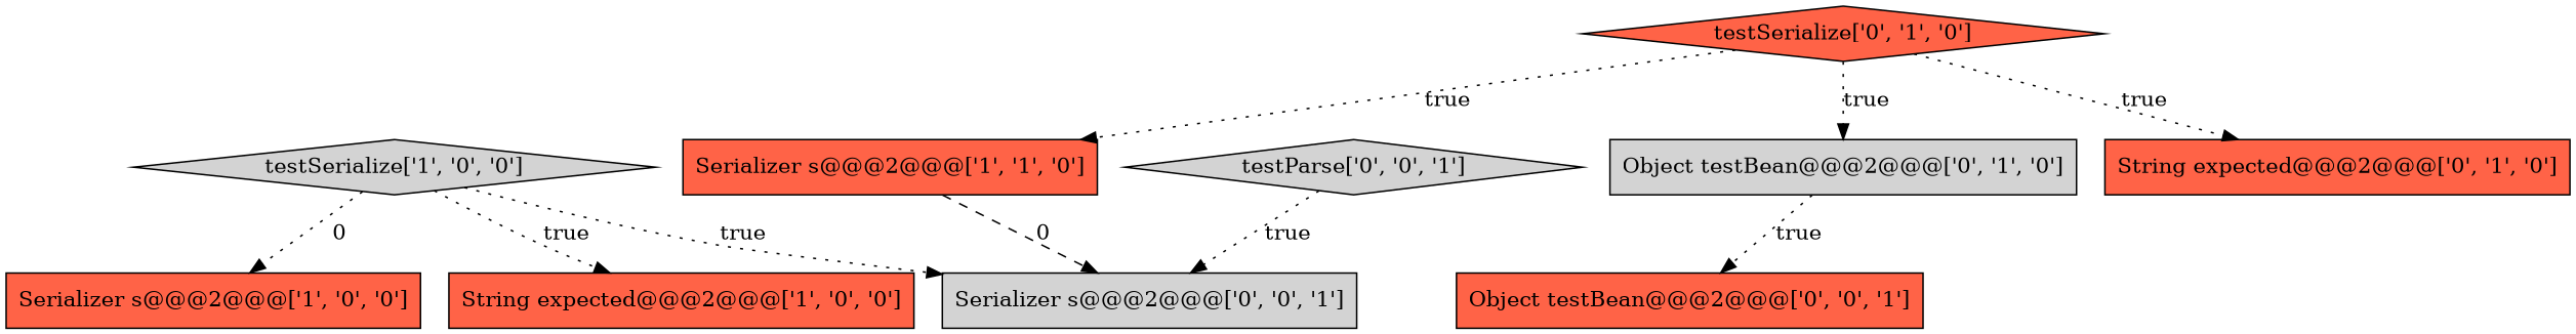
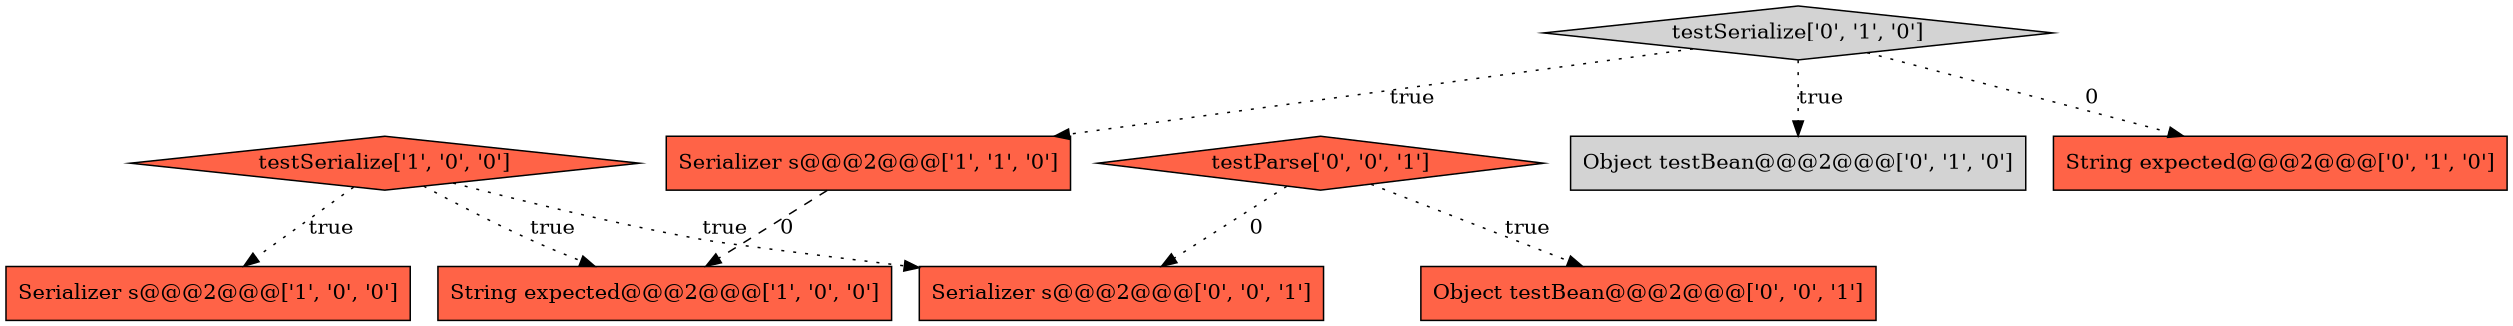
  digraph {
    node [fillcolor=tomato shape=box style=filled]
    edge [style=dotted]
-   n1 [fillcolor=lightgray label="testSerialize['1', '0', '0']" shape=diamond]
+   n1 [label="testSerialize['1', '0', '0']" shape=diamond]
    n2 [label="Serializer s@@@2@@@['1', '0', '0']"]
    n3 [label="String expected@@@2@@@['1', '0', '0']"]
-   n4 [fillcolor=lightgray label="Serializer s@@@2@@@['0', '0', '1']"]
+   n4 [label="Serializer s@@@2@@@['0', '0', '1']"]
    n5 [label="Serializer s@@@2@@@['1', '1', '0']"]
    n6 [label="Object testBean@@@2@@@['0', '0', '1']"]
-   n7 [label="testSerialize['0', '1', '0']" shape=diamond]
+   n7 [fillcolor=lightgray label="testSerialize['0', '1', '0']" shape=diamond]
    n8 [label="String expected@@@2@@@['0', '1', '0']"]
    n9 [fillcolor=lightgray label="Object testBean@@@2@@@['0', '1', '0']"]
-   n10 [fillcolor=lightgray label="testParse['0', '0', '1']" shape=diamond]
-   n1 -> n2 [label=0]
+   n10 [label="testParse['0', '0', '1']" shape=diamond]
+   n1 -> n2 [label=true]
    n1 -> n3 [label=true]
    n1 -> n4 [label=true]
-   n5 -> n4 [label=0 style=dashed]
+   n5 -> n3 [label=0 style=dashed]
    n7 -> n5 [label=true]
-   n7 -> n8 [label=true]
+   n7 -> n8 [label=0]
    n7 -> n9 [label=true]
-   n10 -> n4 [label=true]
-   n9 -> n6 [label=true]
+   n10 -> n4 [label=0]
+   n10 -> n6 [label=true]
  }
